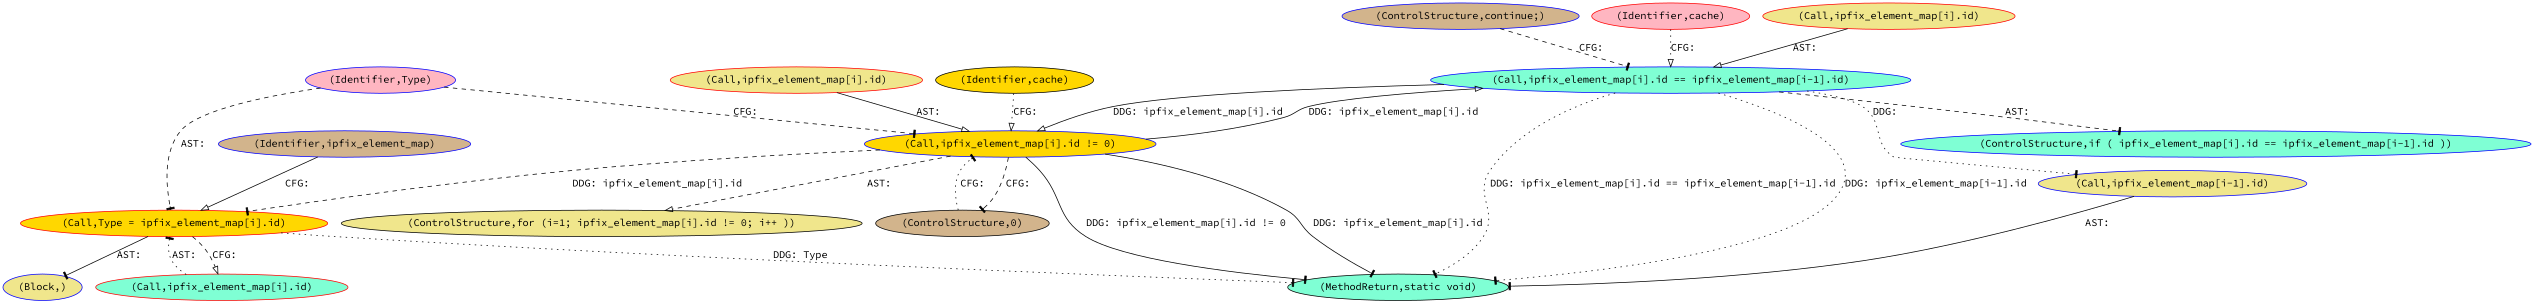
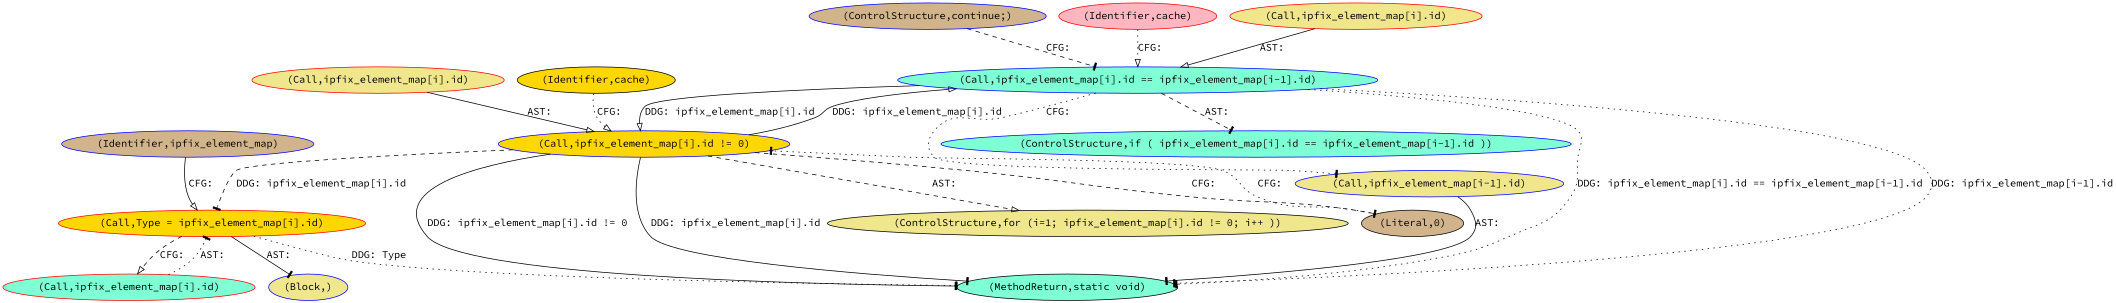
  digraph {
    fontname="Source Code Pro"
    node [color=blue fillcolor=khaki fontname="Source Code Pro" style=filled]
    edge [arrowhead=tee fontname="Source Code Pro" style=solid]
    n1 [fillcolor=aquamarine label="(Call,ipfix_element_map[i].id == ipfix_element_map[i-1].id)"]
    n2 [fillcolor=gold label="(Call,ipfix_element_map[i].id != 0)"]
    n3 [label="(Call,ipfix_element_map[i-1].id)"]
    n4 [fillcolor=aquamarine label="(ControlStructure,if ( ipfix_element_map[i].id == ipfix_element_map[i-1].id ))"]
    n5 [color=black fillcolor=aquamarine label="(MethodReturn,static void)"]
    n6 [color=red fillcolor=gold label="(Call,Type = ipfix_element_map[i].id)"]
    n7 [color=black label="(ControlStructure,for (i=1; ipfix_element_map[i].id != 0; i++ ))"]
-   n8 [color=black fillcolor=tan label="(ControlStructure,0)"]
+   n8 [color=black fillcolor=tan label="(Literal,0)"]
    n9 [color=red fillcolor=aquamarine label="(Call,ipfix_element_map[i].id)"]
    n10 [label="(Block,)"]
-   n11 [fillcolor=lightpink label="(Identifier,Type)"]
    n12 [color=red label="(Call,ipfix_element_map[i].id)"]
    n13 [fillcolor=tan label="(ControlStructure,continue;)"]
    n14 [color=red fillcolor=lightpink label="(Identifier,cache)"]
    n15 [color=red label="(Call,ipfix_element_map[i].id)"]
    n16 [color=black fillcolor=gold label="(Identifier,cache)"]
    n17 [fillcolor=tan label="(Identifier,ipfix_element_map)"]
    n1 -> n2 [arrowhead=onormal label="DDG: ipfix_element_map[i].id"]
-   n1 -> n3 [label="DDG: " style=dotted]
+   n1 -> n3 [label="CFG: " style=dotted]
    n1 -> n4 [label="AST: " style=dashed]
    n1 -> n5 [label="DDG: ipfix_element_map[i].id == ipfix_element_map[i-1].id" style=dotted]
    n1 -> n5 [label="DDG: ipfix_element_map[i-1].id" style=dotted]
    n2 -> n1 [arrowhead=onormal label="DDG: ipfix_element_map[i].id"]
    n2 -> n5 [label="DDG: ipfix_element_map[i].id != 0"]
    n2 -> n5 [label="DDG: ipfix_element_map[i].id"]
    n2 -> n6 [label="DDG: ipfix_element_map[i].id" style=dashed]
    n2 -> n7 [arrowhead=onormal label="AST: " style=dashed]
    n2 -> n8 [label="CFG: " style=dashed]
    n3 -> n5 [label="AST: "]
    n6 -> n5 [label="DDG: Type" style=dotted]
    n6 -> n9 [arrowhead=onormal label="CFG: " style=dashed]
    n6 -> n10 [label="AST: "]
    n8 -> n2 [label="CFG: " style=dotted]
    n9 -> n6 [label="AST: " style=dotted]
-   n11 -> n2 [label="CFG: " style=dashed]
-   n11 -> n6 [label="AST: " style=dashed]
    n12 -> n2 [arrowhead=onormal label="AST: "]
    n13 -> n1 [label="CFG: " style=dashed]
    n14 -> n1 [arrowhead=onormal label="CFG: " style=dotted]
    n15 -> n1 [arrowhead=onormal label="AST: "]
    n16 -> n2 [arrowhead=onormal label="CFG: " style=dotted]
    n17 -> n6 [arrowhead=onormal label="CFG: "]
  }
